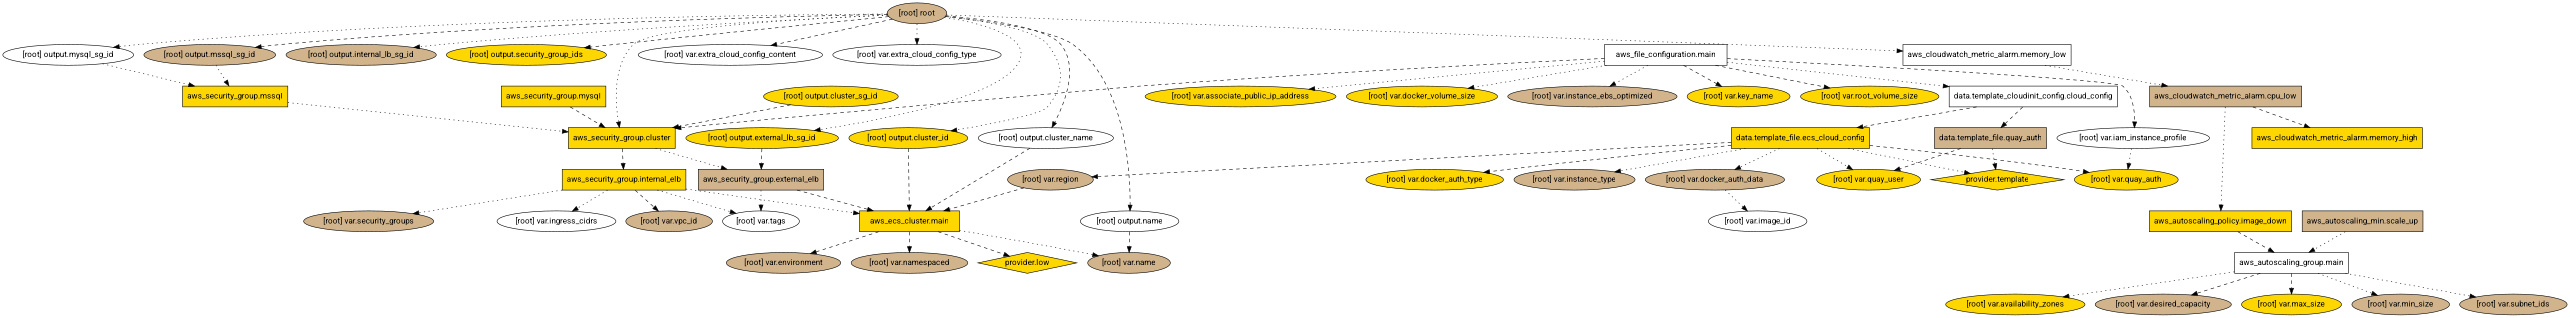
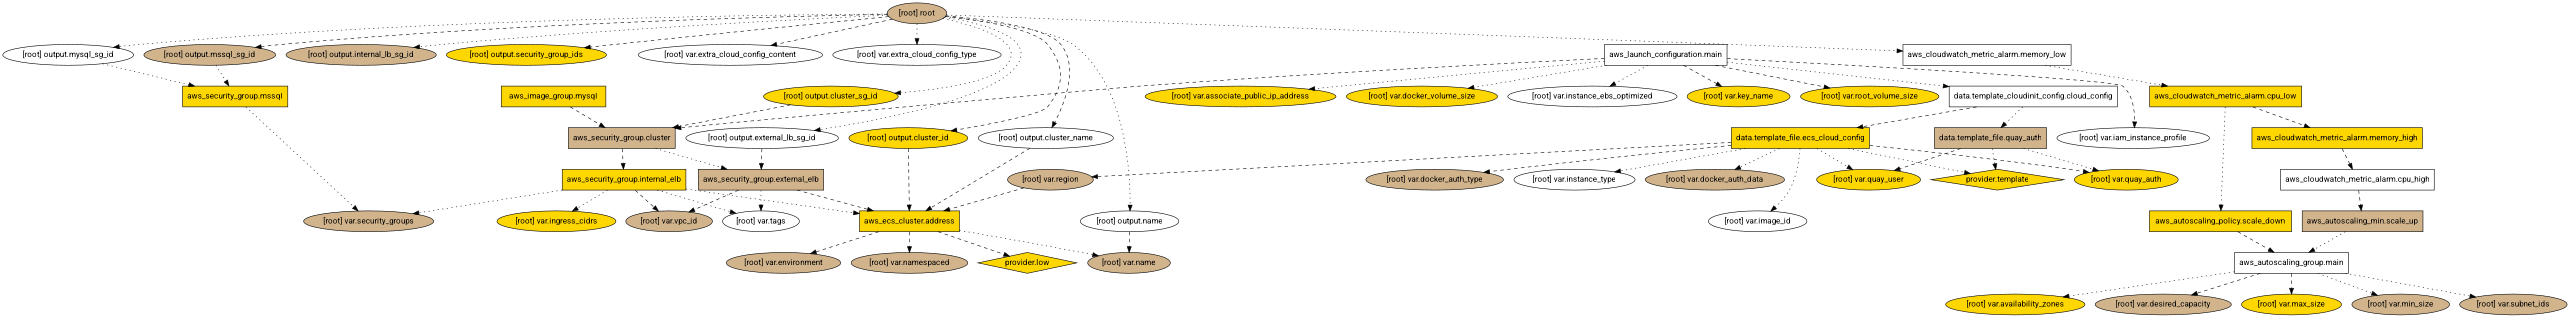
  digraph {
    compound=true
    fontname=Roboto
    newrank=true
    node [fillcolor=gold fontname=Roboto style=filled]
    edge [fontname=Roboto style=dotted]
    n1 [fillcolor=white label="aws_autoscaling_group.main" shape=box]
-   n2 [fillcolor=white label="aws_file_configuration.main" shape=box]
+   n2 [fillcolor=white label="aws_launch_configuration.main" shape=box]
    "[root] var.availability_zones"
    "[root] var.desired_capacity" [fillcolor=tan]
    "[root] var.max_size"
    "[root] var.min_size" [fillcolor=tan]
    "[root] var.subnet_ids" [fillcolor=tan]
-   n8 [label="aws_autoscaling_policy.image_down" shape=box]
+   n8 [label="aws_autoscaling_policy.scale_down" shape=box]
    n9 [fillcolor=tan label="aws_autoscaling_min.scale_up" shape=box]
-   n11 [fillcolor=tan label="aws_cloudwatch_metric_alarm.cpu_low" shape=box]
+   n10 [fillcolor=white label="aws_cloudwatch_metric_alarm.cpu_high" shape=box]
+   n11 [label="aws_cloudwatch_metric_alarm.cpu_low" shape=box]
    n12 [label="aws_cloudwatch_metric_alarm.memory_high" shape=box]
    n13 [fillcolor=white label="aws_cloudwatch_metric_alarm.memory_low" shape=box]
-   n14 [label="aws_ecs_cluster.main" shape=box]
+   n14 [label="aws_ecs_cluster.address" shape=box]
    n15 [label="provider.low" shape=diamond]
    "[root] var.environment" [fillcolor=tan]
    "[root] var.name" [fillcolor=tan]
    "[root] var.namespaced" [fillcolor=tan]
-   n19 [label="aws_security_group.cluster" shape=box]
+   n19 [fillcolor=tan label="aws_security_group.cluster" shape=box]
    n20 [fillcolor=white label="data.template_cloudinit_config.cloud_config" shape=box]
    "[root] var.associate_public_ip_address"
    "[root] var.docker_volume_size"
    "[root] var.iam_instance_profile" [fillcolor=white]
-   "[root] var.instance_ebs_optimized" [fillcolor=tan]
+   "[root] var.instance_ebs_optimized" [fillcolor=white]
    "[root] var.key_name"
    "[root] var.root_volume_size"
    n27 [fillcolor=tan label="aws_security_group.external_elb" shape=box]
    n28 [label="aws_security_group.internal_elb" shape=box]
    "[root] var.tags" [fillcolor=white]
    "[root] var.vpc_id" [fillcolor=tan]
-   "[root] var.ingress_cidrs" [fillcolor=white]
+   "[root] var.ingress_cidrs"
    "[root] var.security_groups" [fillcolor=tan]
    n33 [label="aws_security_group.mssql" shape=box]
-   n34 [label="aws_security_group.mysql" shape=box]
+   n34 [label="aws_image_group.mysql" shape=box]
    n35 [label="data.template_file.ecs_cloud_config" shape=box]
    n36 [fillcolor=tan label="data.template_file.quay_auth" shape=box]
    n37 [label="provider.template" shape=diamond]
    "[root] var.docker_auth_data" [fillcolor=tan]
-   "[root] var.docker_auth_type"
+   "[root] var.docker_auth_type" [fillcolor=tan]
    "[root] var.image_id" [fillcolor=white]
-   "[root] var.instance_type" [fillcolor=tan]
+   "[root] var.instance_type" [fillcolor=white]
    "[root] var.quay_auth"
    "[root] var.quay_user"
    "[root] var.region" [fillcolor=tan]
    "[root] output.cluster_id"
    "[root] output.cluster_name" [fillcolor=white]
    "[root] output.cluster_sg_id"
-   "[root] output.external_lb_sg_id"
+   "[root] output.external_lb_sg_id" [fillcolor=white]
    "[root] output.internal_lb_sg_id" [fillcolor=tan]
    "[root] output.mssql_sg_id" [fillcolor=tan]
    "[root] output.mysql_sg_id" [fillcolor=white]
    "[root] output.name" [fillcolor=white]
    "[root] output.security_group_ids"
    "[root] root" [fillcolor=tan]
    "[root] var.extra_cloud_config_content" [fillcolor=white]
    "[root] var.extra_cloud_config_type" [fillcolor=white]
    subgraph sub_1 {
      n1
      n2
      "[root] var.availability_zones"
      "[root] var.desired_capacity"
      "[root] var.max_size"
      "[root] var.min_size"
      "[root] var.subnet_ids"
      n8
      n9
+     n10
      n11
      n12
      n13
      n14
      n15
      "[root] var.environment"
      "[root] var.name"
      "[root] var.namespaced"
      n19
      n20
      "[root] var.associate_public_ip_address"
      "[root] var.docker_volume_size"
      "[root] var.iam_instance_profile"
      "[root] var.instance_ebs_optimized"
      "[root] var.key_name"
      "[root] var.root_volume_size"
      n27
      n28
      "[root] var.tags"
      "[root] var.vpc_id"
      "[root] var.ingress_cidrs"
      "[root] var.security_groups"
      n33
      n34
      n35
      n36
      n37
      "[root] var.docker_auth_data"
      "[root] var.docker_auth_type"
      "[root] var.image_id"
      "[root] var.instance_type"
      "[root] var.quay_auth"
      "[root] var.quay_user"
      "[root] var.region"
      "[root] output.cluster_id"
      "[root] output.cluster_name"
      "[root] output.cluster_sg_id"
      "[root] output.external_lb_sg_id"
      "[root] output.internal_lb_sg_id"
      "[root] output.mssql_sg_id"
      "[root] output.mysql_sg_id"
      "[root] output.name"
      "[root] output.security_group_ids"
      "[root] root"
      "[root] var.extra_cloud_config_content"
      "[root] var.extra_cloud_config_type"
    }
    n1 -> "[root] var.availability_zones"
    n1 -> "[root] var.desired_capacity" [style=dashed]
    n1 -> "[root] var.max_size" [style=dashed]
    n1 -> "[root] var.min_size"
    n1 -> "[root] var.subnet_ids"
    n2 -> n19 [style=dashed]
    n2 -> n20
    n2 -> "[root] var.associate_public_ip_address"
    n2 -> "[root] var.docker_volume_size"
    n2 -> "[root] var.iam_instance_profile" [style=dashed]
    n2 -> "[root] var.instance_ebs_optimized"
    n2 -> "[root] var.key_name" [style=dashed]
    n2 -> "[root] var.root_volume_size" [style=dashed]
    n8 -> n1 [style=dashed]
    n9 -> n1
+   n10 -> n9 [style=dashed]
    n11 -> n8
    n11 -> n12 [style=dashed]
+   n12 -> n10 [style=dashed]
    n13 -> n11
    n14 -> n15 [style=dashed]
    n14 -> "[root] var.environment" [style=dashed]
    n14 -> "[root] var.name"
    n14 -> "[root] var.namespaced" [style=dashed]
    n19 -> n27
    n19 -> n28 [style=dashed]
    n20 -> n35 [style=dashed]
-   n20 -> n36 [style=dashed]
+   n20 -> n36
    n27 -> n14 [style=dashed]
    n27 -> "[root] var.tags"
+   n27 -> "[root] var.vpc_id" [style=dashed]
    n28 -> n14
    n28 -> "[root] var.tags"
    n28 -> "[root] var.vpc_id" [style=dashed]
    n28 -> "[root] var.ingress_cidrs"
    n28 -> "[root] var.security_groups"
-   n33 -> n19
+   n33 -> "[root] var.security_groups"
    n34 -> n19 [style=dashed]
    n35 -> n37
    n35 -> "[root] var.docker_auth_data"
    n35 -> "[root] var.docker_auth_type" [style=dashed]
-   "[root] var.docker_auth_data" -> "[root] var.image_id"
+   n35 -> "[root] var.image_id"
    n35 -> "[root] var.instance_type"
    n35 -> "[root] var.quay_auth" [style=dashed]
    n35 -> "[root] var.quay_user"
    n35 -> "[root] var.region" [style=dashed]
    n36 -> n37
-   "[root] var.iam_instance_profile" -> "[root] var.quay_auth"
+   n36 -> "[root] var.quay_auth"
    n36 -> "[root] var.quay_user" [style=dashed]
    "[root] var.region" -> n14 [style=dashed]
    "[root] output.cluster_id" -> n14 [style=dashed]
    "[root] output.cluster_name" -> n14 [style=dashed]
    "[root] output.cluster_sg_id" -> n19 [style=dashed]
    "[root] output.external_lb_sg_id" -> n27 [style=dashed]
    "[root] output.mssql_sg_id" -> n33
    "[root] output.mysql_sg_id" -> n33
    "[root] output.name" -> "[root] var.name" [style=dashed]
    "[root] root" -> n13
-   "[root] root" -> "[root] output.cluster_id"
+   "[root] root" -> "[root] output.cluster_id" [style=dashed]
    "[root] root" -> "[root] output.cluster_name" [style=dashed]
-   "[root] root" -> n19
+   "[root] root" -> "[root] output.cluster_sg_id"
    "[root] root" -> "[root] output.external_lb_sg_id"
    "[root] root" -> "[root] output.internal_lb_sg_id"
    "[root] root" -> "[root] output.mssql_sg_id" [style=dashed]
    "[root] root" -> "[root] output.mysql_sg_id"
-   "[root] root" -> "[root] output.name" [style=dashed]
+   "[root] root" -> "[root] output.name"
    "[root] root" -> "[root] output.security_group_ids" [style=dashed]
    "[root] root" -> "[root] var.extra_cloud_config_content" [style=dashed]
    "[root] root" -> "[root] var.extra_cloud_config_type"
  }
